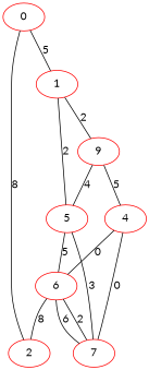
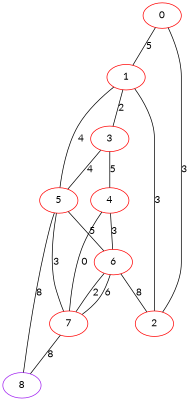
  graph {
    fontname=Lato
    node [color=red fontname=Lato weight=1]
    edge [fontname=Lato]
    0
    1
    2
-   3 [label=9]
+   3
    5
    4
    6
    7
+   8 [color=purple weight=4]
    0 -- 1 [label=5]
-   0 -- 2 [label=8]
+   0 -- 2 [label=3]
+   1 -- 2 [label=3]
    1 -- 3 [label=2]
-   1 -- 5 [label=2]
+   1 -- 5 [label=4]
    3 -- 5 [label=4]
    3 -- 4 [label=5]
    5 -- 6 [label=5]
    5 -- 7 [label=3]
-   4 -- 6 [label=0]
+   5 -- 8 [label=8]
+   4 -- 6 [label=3]
    4 -- 7 [label=0]
    6 -- 2 [label=8]
    6 -- 7 [label=2]
    6 -- 7 [label=6]
+   7 -- 8 [label=8]
  }
